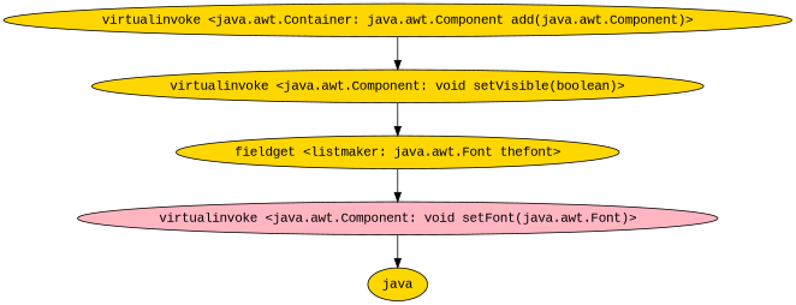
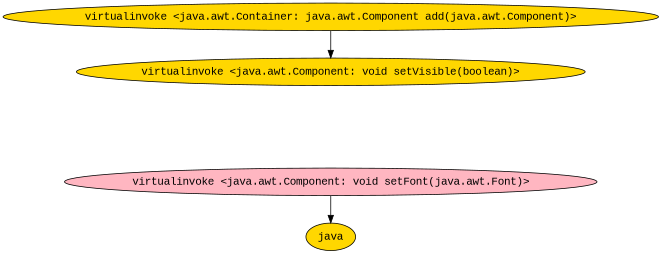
  digraph {
    fontname="Liberation Mono"
    node [fillcolor=gold fontname="Liberation Mono" style=filled]
    edge [fontname="Liberation Mono"]
    "virtualinvoke <java.awt.Container: java.awt.Component add(java.awt.Component)>"
    "virtualinvoke <java.awt.Component: void setVisible(boolean)>"
-   "fieldget <listmaker: java.awt.Font thefont>"
    "virtualinvoke <java.awt.Component: void setFont(java.awt.Font)>" [fillcolor=lightpink]
    n5 [label=java]
    "virtualinvoke <java.awt.Container: java.awt.Component add(java.awt.Component)>" -> "virtualinvoke <java.awt.Component: void setVisible(boolean)>"
-   "virtualinvoke <java.awt.Component: void setVisible(boolean)>" -> "fieldget <listmaker: java.awt.Font thefont>"
-   "fieldget <listmaker: java.awt.Font thefont>" -> "virtualinvoke <java.awt.Component: void setFont(java.awt.Font)>"
    "virtualinvoke <java.awt.Component: void setFont(java.awt.Font)>" -> n5
  }
